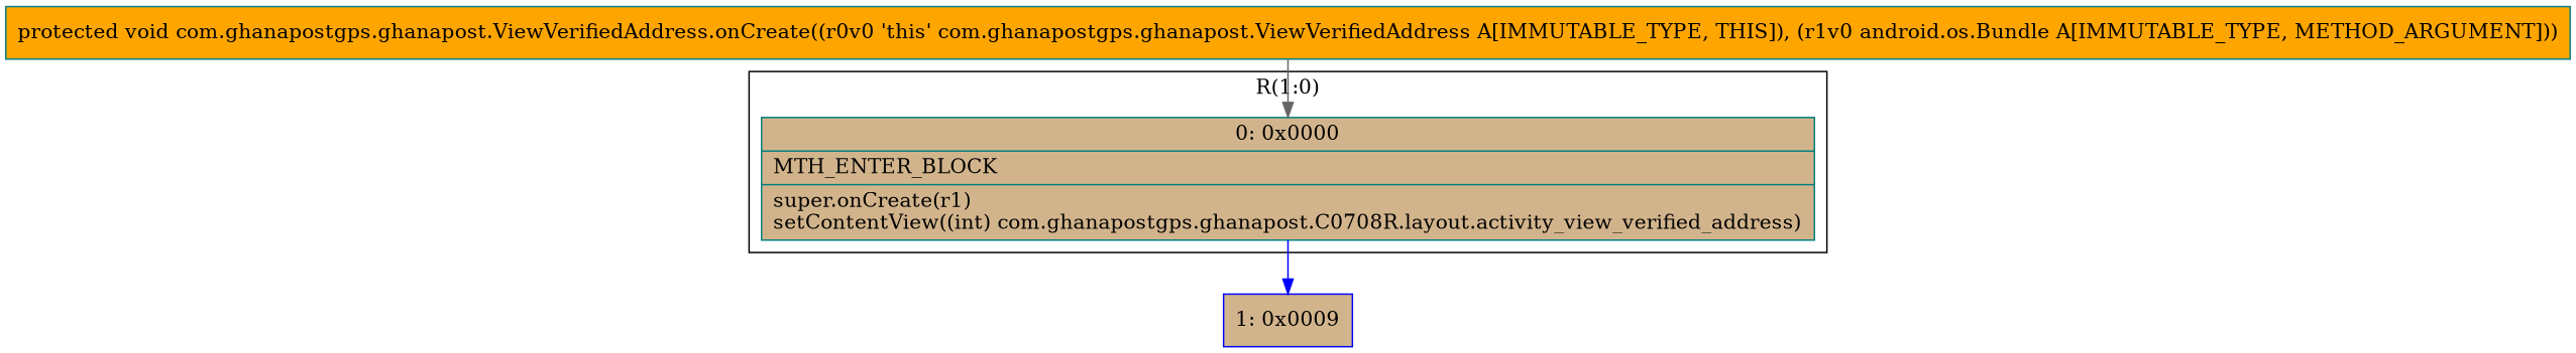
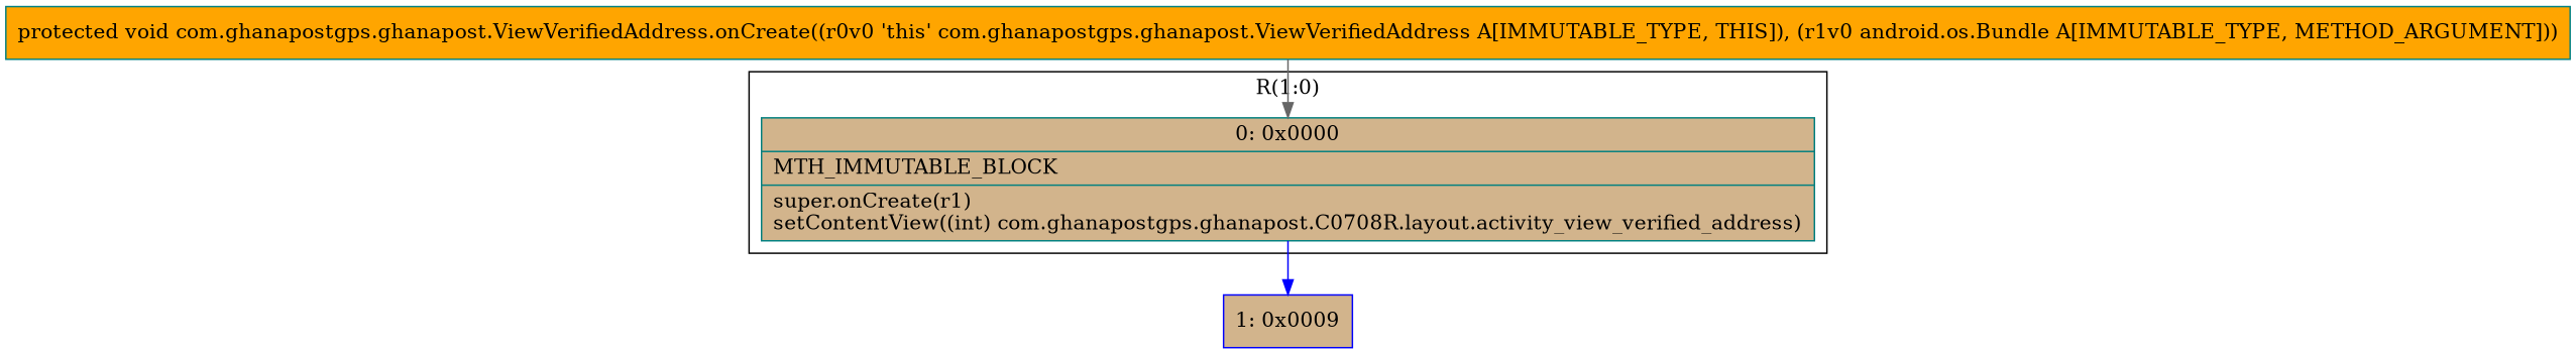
  digraph {
    node [color=teal shape=record style=filled fillcolor=tan]
    edge [style=solid]
-   n1 [label="{0\:\ 0x0000|MTH_ENTER_BLOCK\l|super.onCreate(r1)\lsetContentView((int) com.ghanapostgps.ghanapost.C0708R.layout.activity_view_verified_address)\l}"]
+   n1 [label="{0\:\ 0x0000|MTH_IMMUTABLE_BLOCK\l|super.onCreate(r1)\lsetContentView((int) com.ghanapostgps.ghanapost.C0708R.layout.activity_view_verified_address)\l}"]
    n2 [color=blue label="{1\:\ 0x0009}"]
    n3 [label="{protected void com.ghanapostgps.ghanapost.ViewVerifiedAddress.onCreate((r0v0 'this' com.ghanapostgps.ghanapost.ViewVerifiedAddress A[IMMUTABLE_TYPE, THIS]), (r1v0 android.os.Bundle A[IMMUTABLE_TYPE, METHOD_ARGUMENT])) }" fillcolor=orange]
    subgraph cluster_1 {
      label="R(1:0)"
      n1
    }
    n1 -> n2 [color=blue]
    n3 -> n1 [color=gray40]
  }
